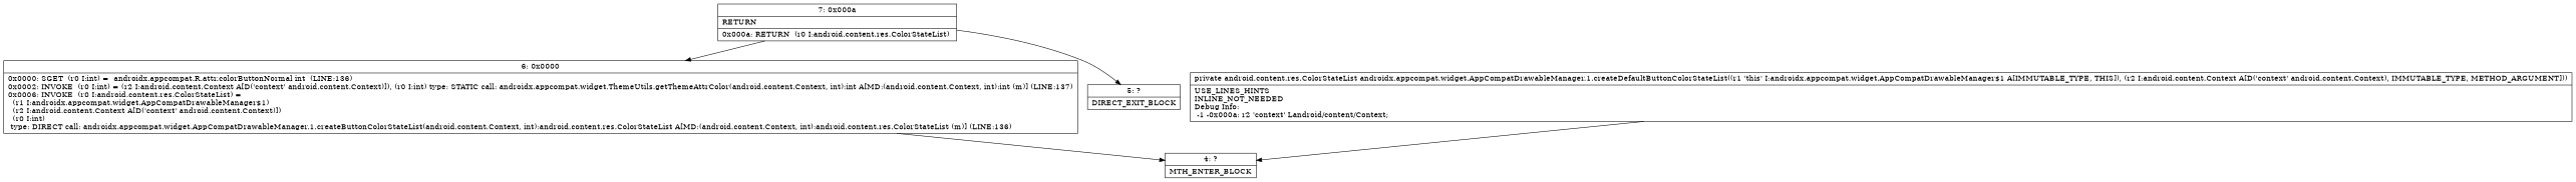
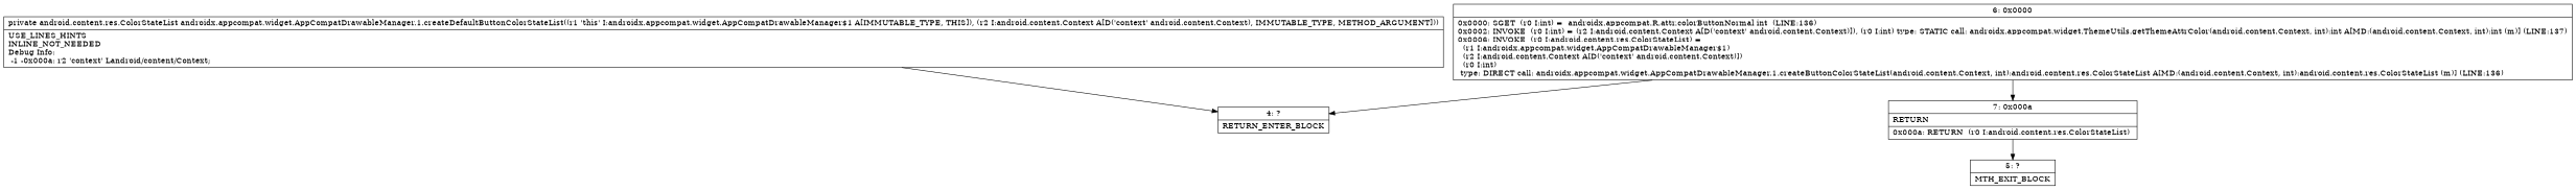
  digraph {
    node [shape=record]
-   n1 [label="{4\:\ ?|MTH_ENTER_BLOCK\l}"]
+   n1 [label="{4\:\ ?|RETURN_ENTER_BLOCK\l}"]
    n2 [label="{6\:\ 0x0000|0x0000: SGET  (r0 I:int) =  androidx.appcompat.R.attr.colorButtonNormal int  (LINE:136)\l0x0002: INVOKE  (r0 I:int) = (r2 I:android.content.Context A[D('context' android.content.Context)]), (r0 I:int) type: STATIC call: androidx.appcompat.widget.ThemeUtils.getThemeAttrColor(android.content.Context, int):int A[MD:(android.content.Context, int):int (m)] (LINE:137)\l0x0006: INVOKE  (r0 I:android.content.res.ColorStateList) = \l  (r1 I:androidx.appcompat.widget.AppCompatDrawableManager$1)\l  (r2 I:android.content.Context A[D('context' android.content.Context)])\l  (r0 I:int)\l type: DIRECT call: androidx.appcompat.widget.AppCompatDrawableManager.1.createButtonColorStateList(android.content.Context, int):android.content.res.ColorStateList A[MD:(android.content.Context, int):android.content.res.ColorStateList (m)] (LINE:136)\l}"]
    n3 [label="{7\:\ 0x000a|RETURN\l|0x000a: RETURN  (r0 I:android.content.res.ColorStateList) \l}"]
-   n4 [label="{5\:\ ?|DIRECT_EXIT_BLOCK\l}"]
+   n4 [label="{5\:\ ?|MTH_EXIT_BLOCK\l}"]
    n5 [label="{private android.content.res.ColorStateList androidx.appcompat.widget.AppCompatDrawableManager.1.createDefaultButtonColorStateList((r1 'this' I:androidx.appcompat.widget.AppCompatDrawableManager$1 A[IMMUTABLE_TYPE, THIS]), (r2 I:android.content.Context A[D('context' android.content.Context), IMMUTABLE_TYPE, METHOD_ARGUMENT]))  | USE_LINES_HINTS\lINLINE_NOT_NEEDED\lDebug Info:\l  \-1 \-0x000a: r2 'context' Landroid\/content\/Context;\l}"]
    n2 -> n1
-   n3 -> n2
+   n2 -> n3
    n3 -> n4
    n5 -> n1
  }
